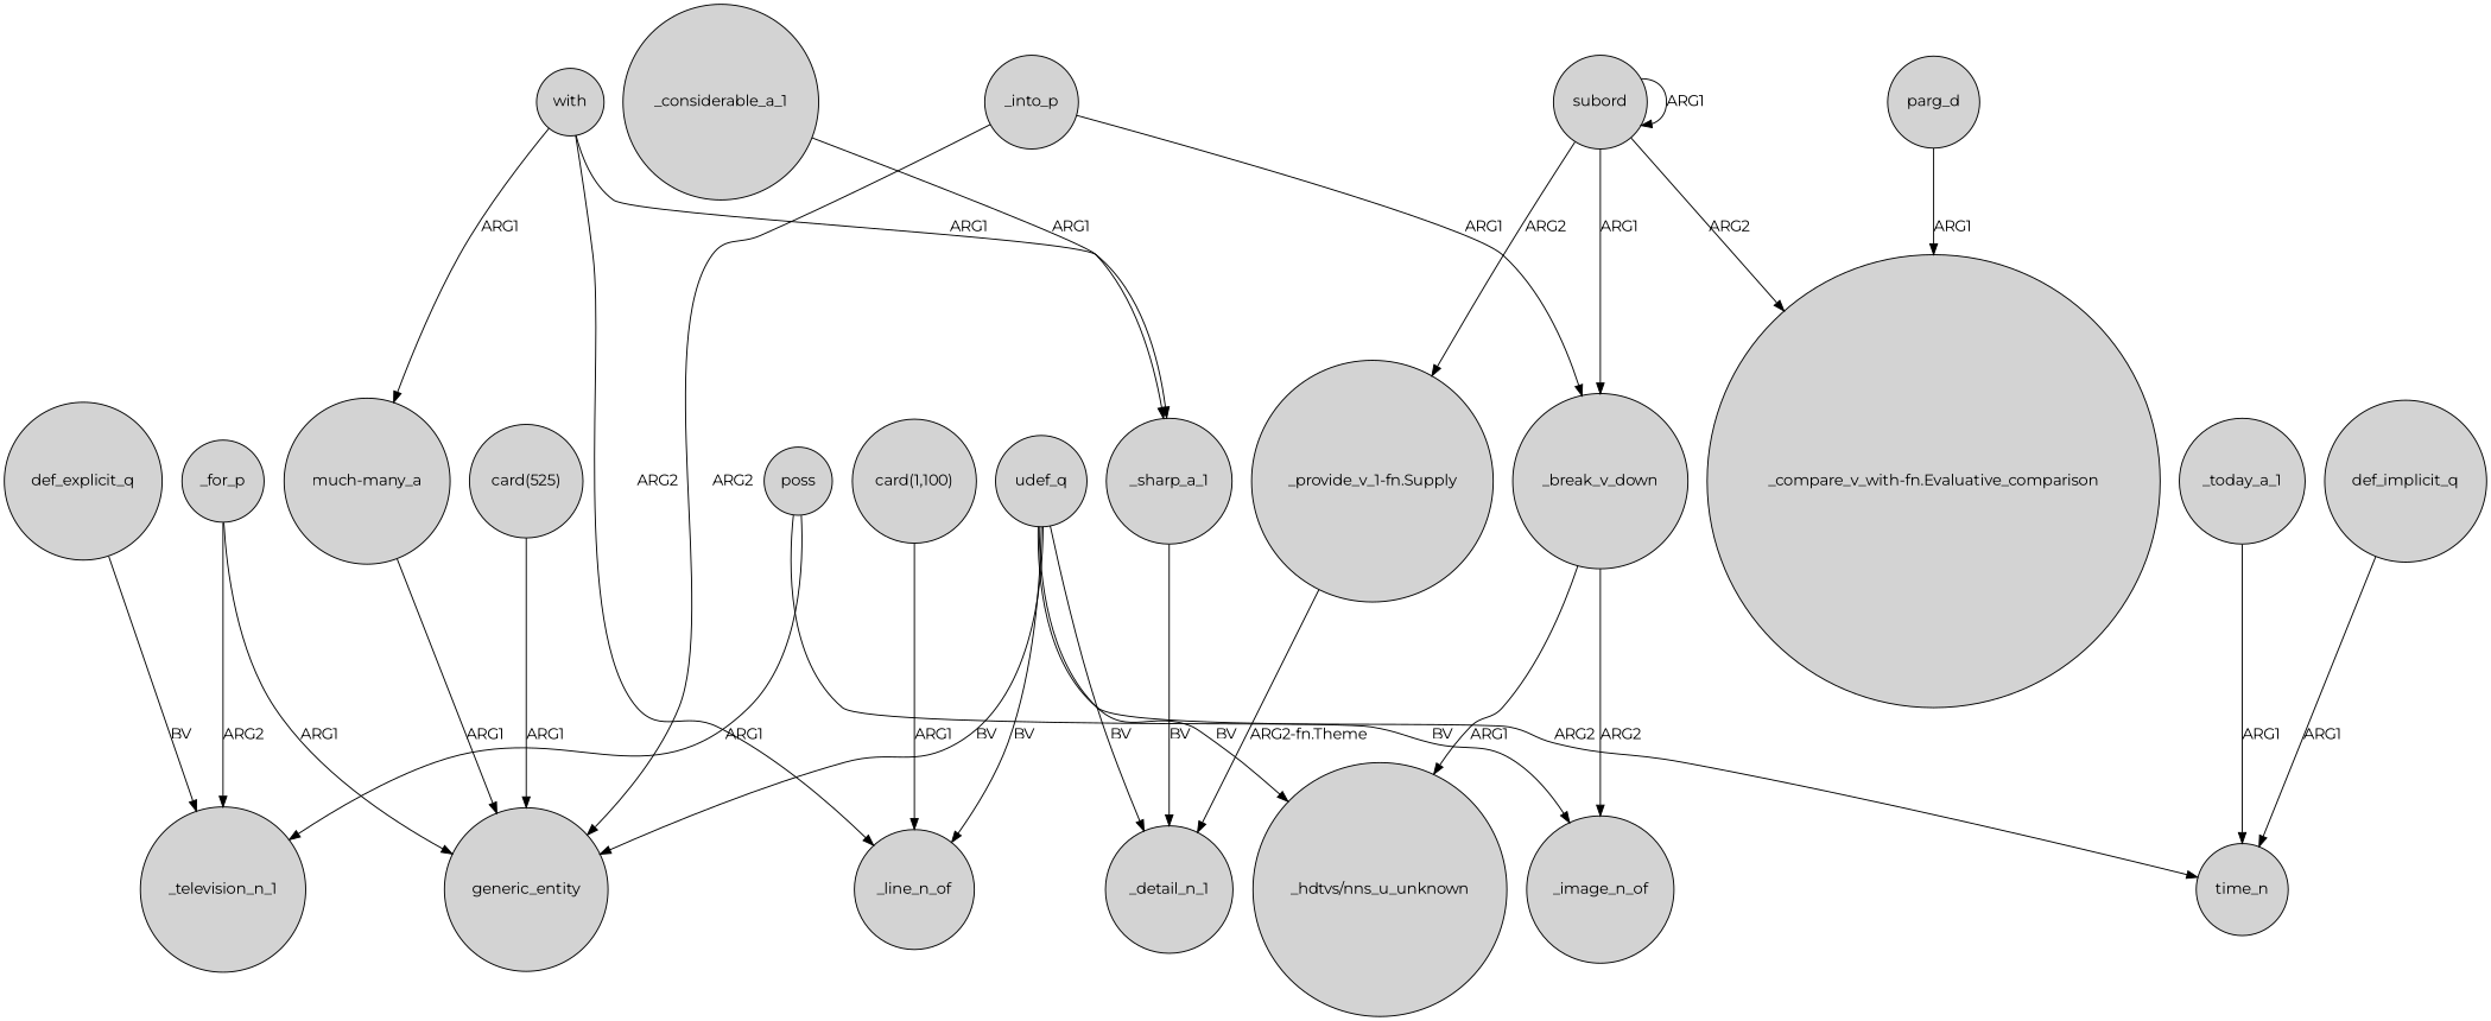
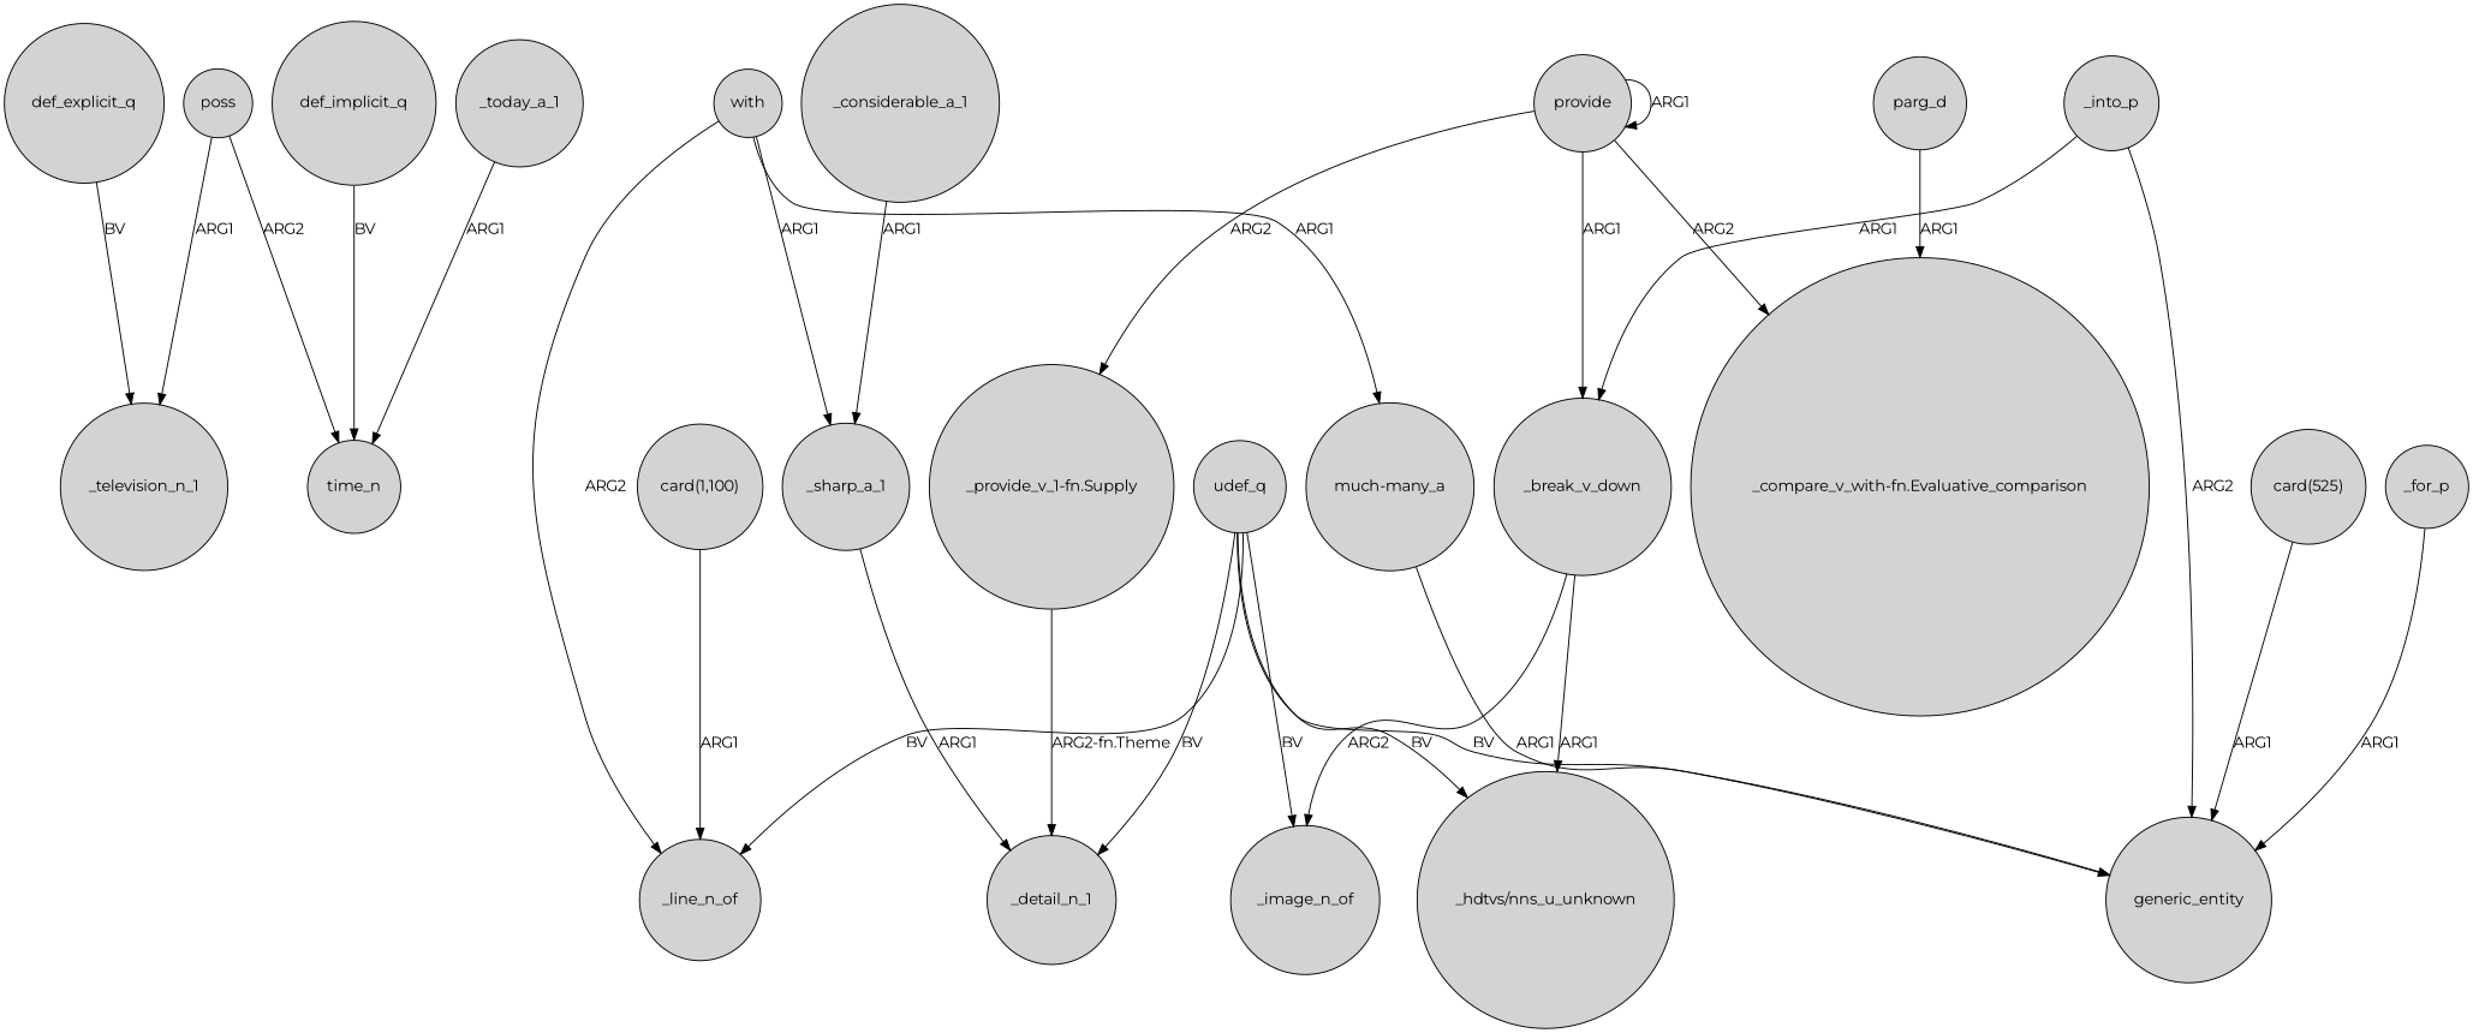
  digraph {
    fontname=Montserrat
    node [fontname=Montserrat shape=circle style=filled]
    edge [fontname=Montserrat]
    poss
    _television_n_1
    time_n
    "card(1,100)"
    _line_n_of
    "_provide_v_1-fn.Supply"
    _detail_n_1
    _break_v_down
    "_hdtvs/nns_u_unknown"
    _image_n_of
    udef_q
    generic_entity
-   subord
+   subord [label=provide]
    "_compare_v_with-fn.Evaluative_comparison"
    _today_a_1
    "card(525)"
    def_implicit_q
    "much-many_a"
    _for_p
    _into_p
    def_explicit_q
    n22 [label=with]
    _sharp_a_1
    _considerable_a_1
    parg_d
    poss -> _television_n_1 [label=ARG1]
    poss -> time_n [label=ARG2]
    "card(1,100)" -> _line_n_of [label=ARG1]
    "_provide_v_1-fn.Supply" -> _detail_n_1 [label="ARG2-fn.Theme"]
    _break_v_down -> "_hdtvs/nns_u_unknown" [label=ARG1]
    _break_v_down -> _image_n_of [label=ARG2]
    udef_q -> _line_n_of [label=BV]
    udef_q -> _detail_n_1 [label=BV]
    udef_q -> "_hdtvs/nns_u_unknown" [label=BV]
    udef_q -> _image_n_of [label=BV]
    udef_q -> generic_entity [label=BV]
    subord -> "_provide_v_1-fn.Supply" [label=ARG2]
    subord -> _break_v_down [label=ARG1]
    subord -> subord [label=ARG1]
    subord -> "_compare_v_with-fn.Evaluative_comparison" [label=ARG2]
    _today_a_1 -> time_n [label=ARG1]
    "card(525)" -> generic_entity [label=ARG1]
-   def_implicit_q -> time_n [label=ARG1]
+   def_implicit_q -> time_n [label=BV]
    "much-many_a" -> generic_entity [label=ARG1]
-   _for_p -> _television_n_1 [label=ARG2]
    _for_p -> generic_entity [label=ARG1]
    _into_p -> _break_v_down [label=ARG1]
    _into_p -> generic_entity [label=ARG2]
    def_explicit_q -> _television_n_1 [label=BV]
    n22 -> _line_n_of [label=ARG2]
    n22 -> "much-many_a" [label=ARG1]
    n22 -> _sharp_a_1 [label=ARG1]
-   _sharp_a_1 -> _detail_n_1 [label=BV]
+   _sharp_a_1 -> _detail_n_1 [label=ARG1]
    _considerable_a_1 -> _sharp_a_1 [label=ARG1]
    parg_d -> "_compare_v_with-fn.Evaluative_comparison" [label=ARG1]
  }
